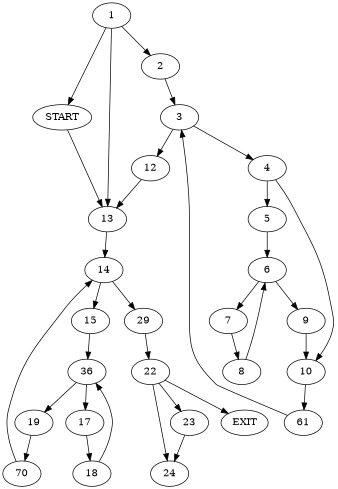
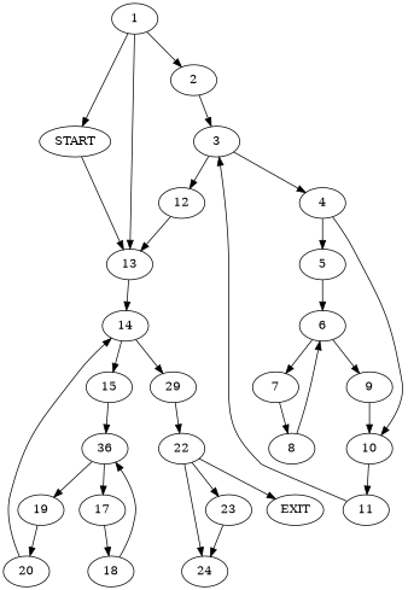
  digraph {
    n1 [label=START]
    13
    1
    2
    14
    3
    4
    12
    5
    10
    6
-   11 [label=61]
+   11
    7
    9
    8
    15
    n17 [label=29]
    n18 [label=36]
    22
    17
    19
    18
-   20 [label=70]
+   20
    23
    n25 [label=EXIT]
    24
    n1 -> 13
    13 -> 14
    1 -> n1
    1 -> 13
    1 -> 2
    2 -> 3
    14 -> 15
    14 -> n17
    3 -> 4
    3 -> 12
    4 -> 5
    4 -> 10
    12 -> 13
    5 -> 6
    10 -> 11
    6 -> 7
    6 -> 9
    11 -> 3
    7 -> 8
    9 -> 10
    8 -> 6
    15 -> n18
    n17 -> 22
    n18 -> 17
    n18 -> 19
    22 -> 23
    22 -> n25
    22 -> 24
    17 -> 18
    19 -> 20
    18 -> n18
    20 -> 14
    23 -> 24
  }
